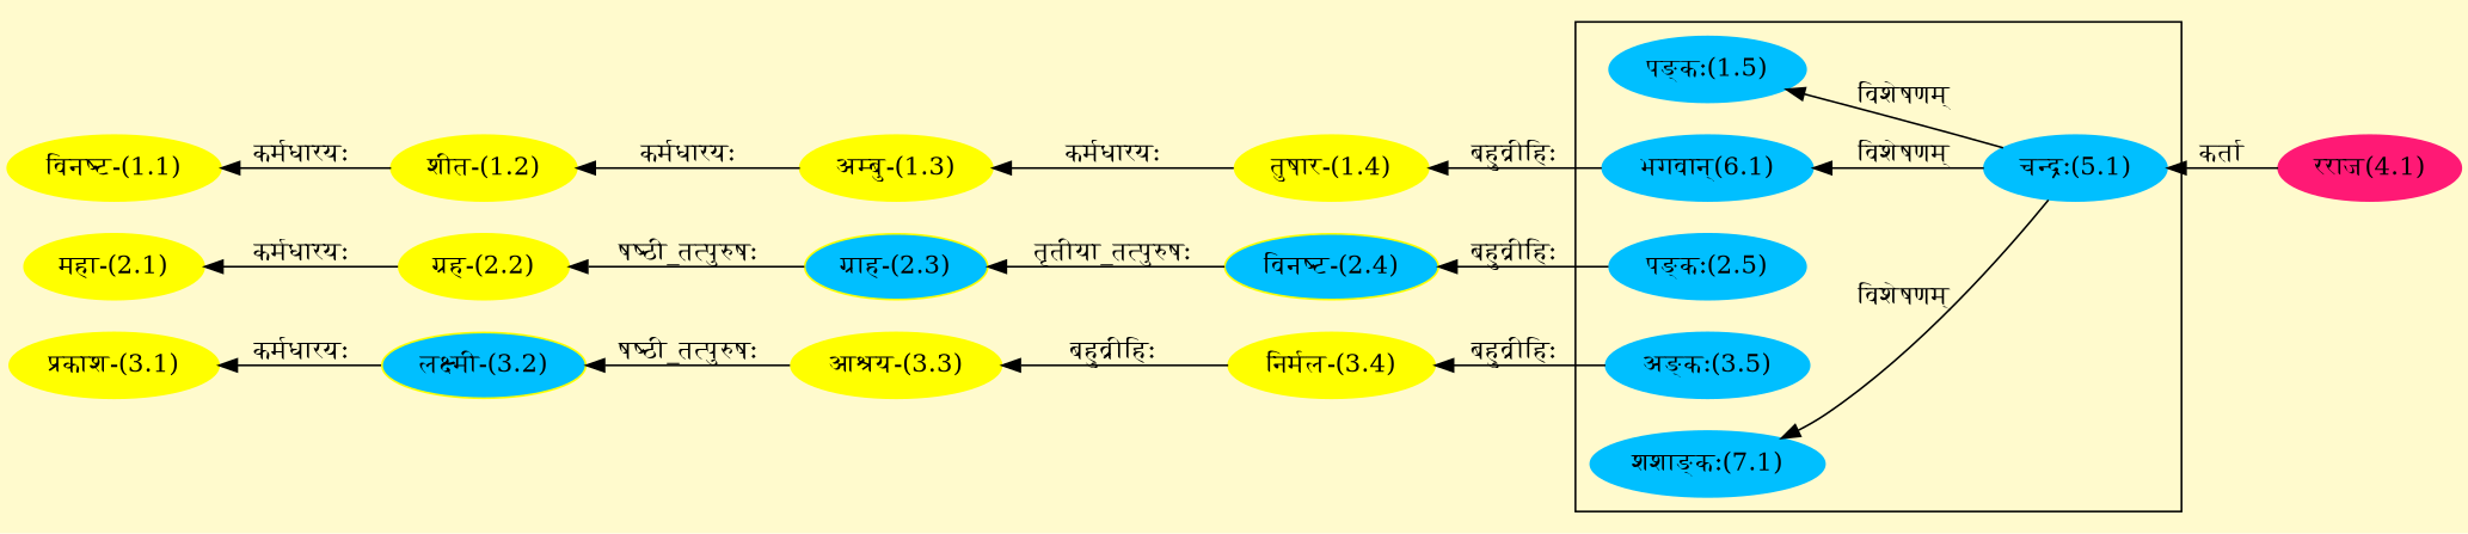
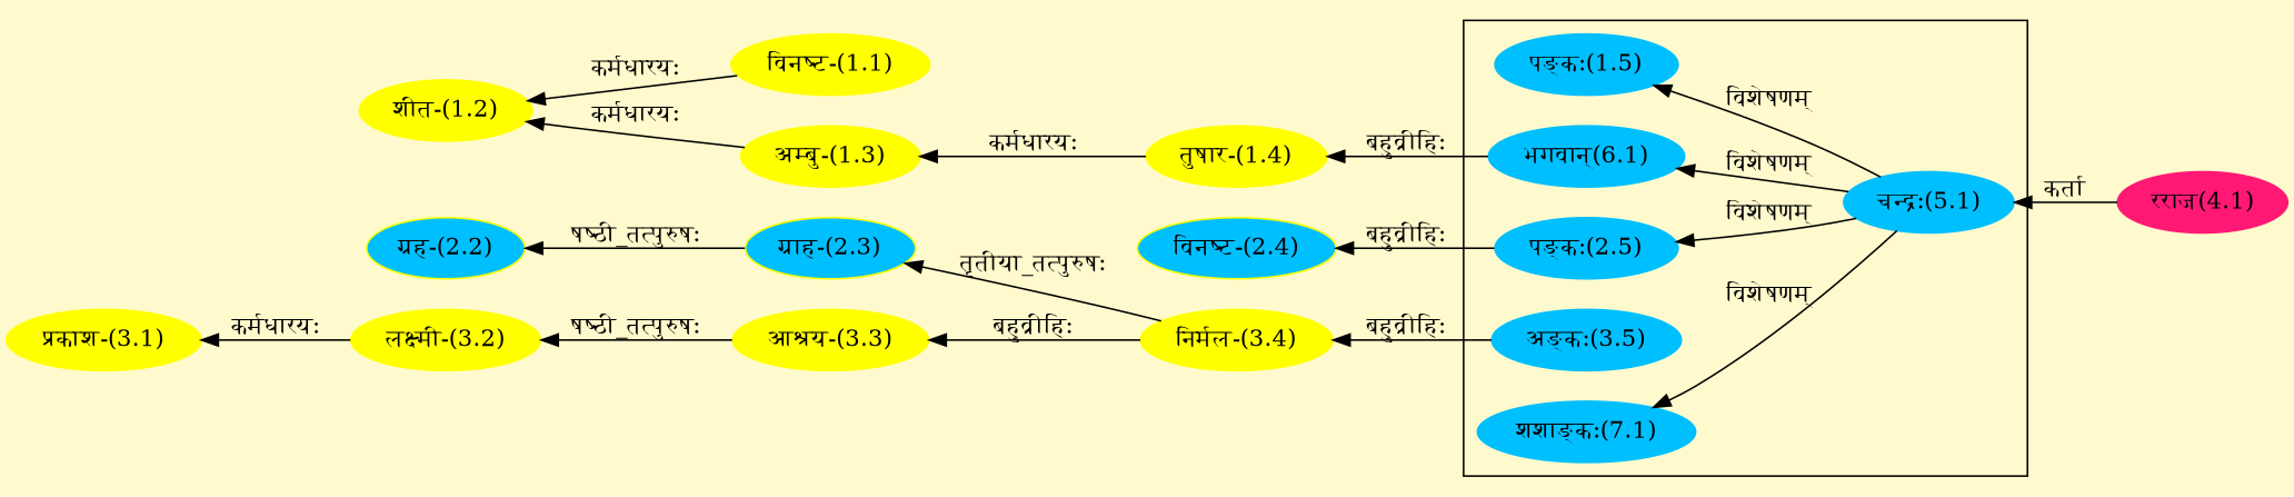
  digraph {
    bgcolor=lemonchiffon1
    compound=true
    rankdir=LR
    node [color="#FFFF00" style=filled]
    edge [dir=back]
    n1 [color="#00BFFF" label="पङ्कः(1.5)"]
    n2 [color="#00BFFF" label="चन्द्रः(5.1)"]
    n3 [color="#00BFFF" label="पङ्कः(2.5)"]
    n4 [color="#00BFFF" label="अङ्कः(3.5)"]
    n5 [color="#00BFFF" label="भगवान्(6.1)"]
    n6 [color="#00BFFF" label="शशाङ्कः(7.1)"]
    n7 [color="#FF1975" label="रराज(4.1)"]
    n8 [label="विनष्ट-(1.1)"]
    n9 [label="शीत-(1.2)"]
    n10 [label="अम्बु-(1.3)"]
    n11 [label="तुषार-(1.4)"]
-   n12 [label="महा-(2.1)"]
-   n13 [label="ग्रह-(2.2)"]
+   n13 [label="ग्रह-(2.2)" fillcolor="#00BFFF"]
    n14 [fillcolor="#00BFFF" label="ग्राह-(2.3)"]
    n15 [fillcolor="#00BFFF" label="विनष्ट-(2.4)"]
    n16 [label="प्रकाश-(3.1)"]
-   n17 [label="लक्ष्मी-(3.2)" fillcolor="#00BFFF"]
+   n17 [label="लक्ष्मी-(3.2)"]
    n18 [label="आश्रय-(3.3)"]
    n19 [label="निर्मल-(3.4)"]
    subgraph cluster_1 {
      n1
      n2
      n3
      n4
      n5
      n6
    }
    n1 -> n2 [label="विशेषणम्"]
    n2 -> n7 [label="कर्ता"]
+   n3 -> n2 [label="विशेषणम्"]
    n5 -> n2 [label="विशेषणम्"]
    n6 -> n2 [label="विशेषणम्"]
-   n8 -> n9 [label="कर्मधारयः"]
+   n9 -> n8 [label="कर्मधारयः"]
    n9 -> n10 [label="कर्मधारयः"]
    n10 -> n11 [label="कर्मधारयः"]
    n11 -> n5 [label="बहुव्रीहिः"]
-   n12 -> n13 [label="कर्मधारयः"]
    n13 -> n14 [label="षष्ठी_तत्पुरुषः"]
-   n14 -> n15 [label="तृतीया_तत्पुरुषः"]
+   n14 -> n19 [label="तृतीया_तत्पुरुषः"]
    n15 -> n3 [label="बहुव्रीहिः"]
    n16 -> n17 [label="कर्मधारयः"]
    n17 -> n18 [label="षष्ठी_तत्पुरुषः"]
    n18 -> n19 [label="बहुव्रीहिः"]
    n19 -> n4 [label="बहुव्रीहिः"]
  }
